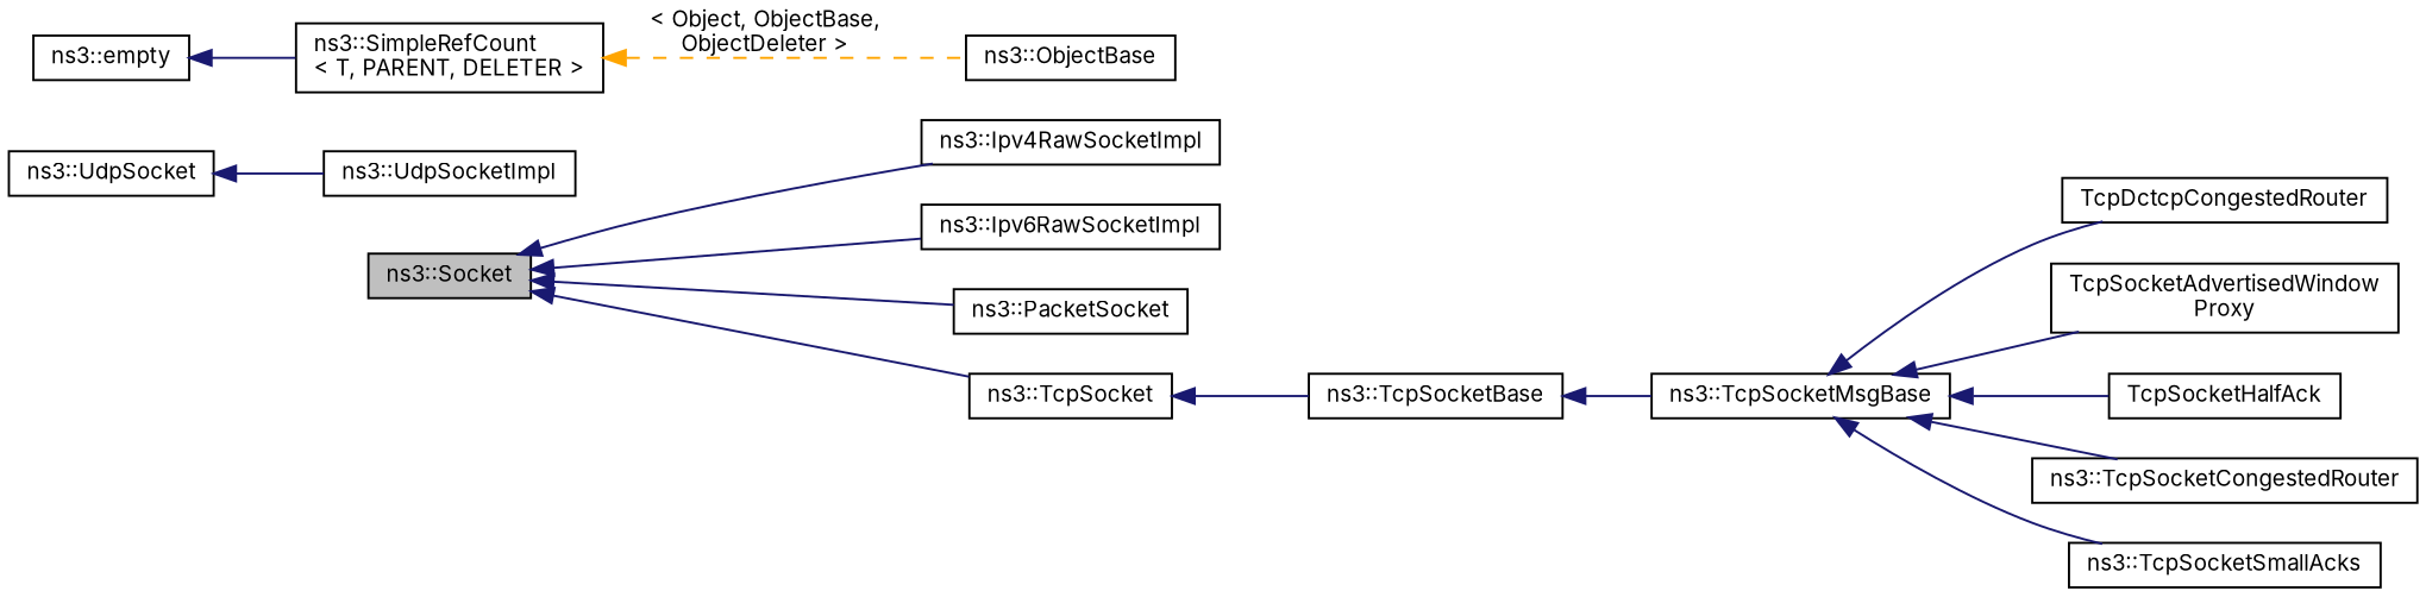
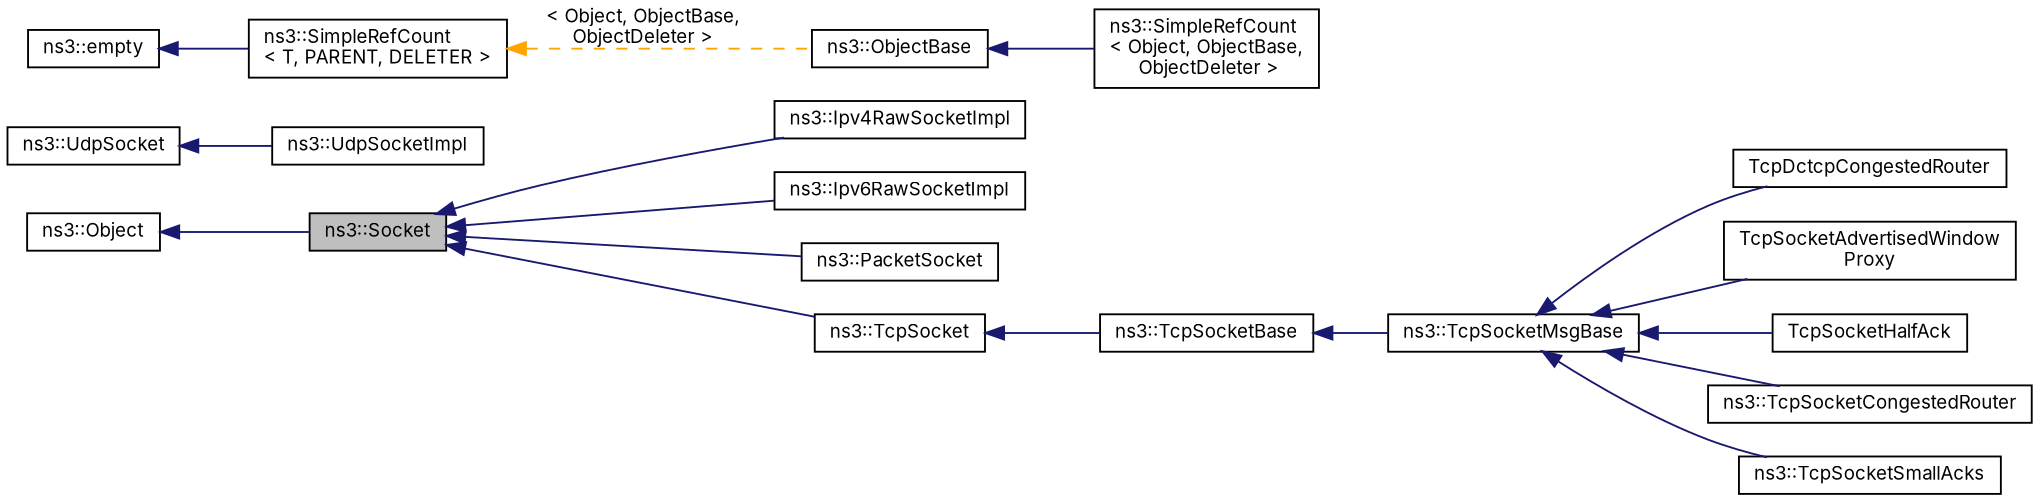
  digraph {
    fontname=Inter
    rankdir=LR
    node [color=black fillcolor=white fontname=Inter fontsize=10 shape=record style=filled]
    edge [color=midnightblue dir=back fontname=Inter fontsize=10 labelfontname=Helvetica labelfontsize=10 style=solid]
    n1 [fillcolor=grey75 fontcolor=black height=0.2 label="ns3::Socket" width=0.4]
    n2 [height=0.2 label="ns3::Ipv4RawSocketImpl" width=0.4]
    n3 [height=0.2 label="ns3::Ipv6RawSocketImpl" width=0.4]
    n4 [height=0.2 label="ns3::PacketSocket" width=0.4]
    n5 [height=0.2 label="ns3::TcpSocket" width=0.4]
    n6 [height=0.2 label="ns3::TcpSocketBase" width=0.4]
    n7 [height=0.2 label="ns3::UdpSocket" width=0.4]
    n8 [height=0.2 label="ns3::UdpSocketImpl" width=0.4]
+   n9 [height=0.2 label="ns3::Object" width=0.4]
+   n10 [height=0.2 label="ns3::SimpleRefCount\l\< Object, ObjectBase,\l ObjectDeleter \>" width=0.4]
    n11 [height=0.2 label="ns3::ObjectBase" width=0.4]
    n12 [height=0.2 label="ns3::SimpleRefCount\l\< T, PARENT, DELETER \>" width=0.4]
    n13 [height=0.2 label="ns3::empty" width=0.4]
    n14 [height=0.2 label="ns3::TcpSocketMsgBase" width=0.4]
    n15 [height=0.2 label=TcpDctcpCongestedRouter width=0.4]
    n16 [height=0.2 label="TcpSocketAdvertisedWindow\lProxy" width=0.4]
    n17 [height=0.2 label=TcpSocketHalfAck width=0.4]
    n18 [height=0.2 label="ns3::TcpSocketCongestedRouter" width=0.4]
    n19 [height=0.2 label="ns3::TcpSocketSmallAcks" width=0.4]
    n1 -> n2
    n1 -> n3
    n1 -> n4
    n1 -> n5
    n5 -> n6
    n6 -> n14
    n7 -> n8
+   n9 -> n1
+   n11 -> n10
    n12 -> n11 [color=orange label=" \< Object, ObjectBase,\l ObjectDeleter \>" style=dashed]
    n13 -> n12
    n14 -> n15
    n14 -> n16
    n14 -> n17
    n14 -> n18
    n14 -> n19
  }
